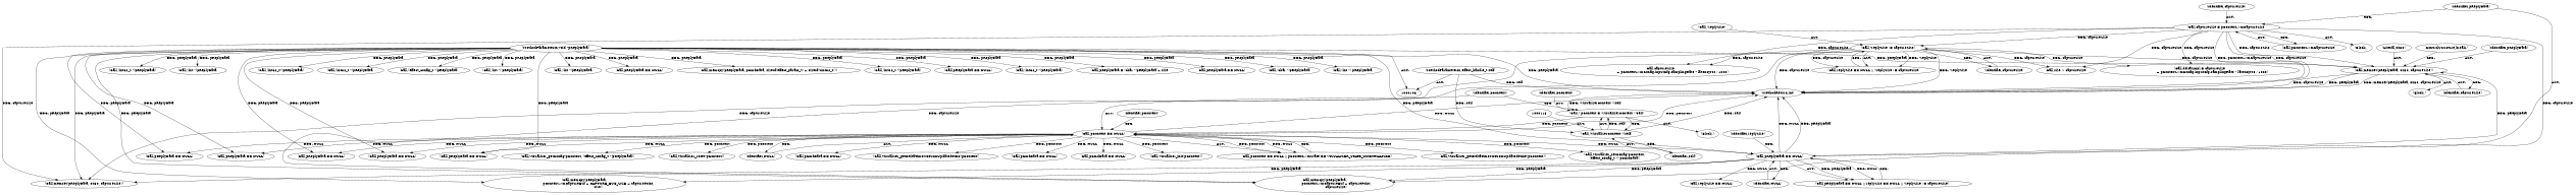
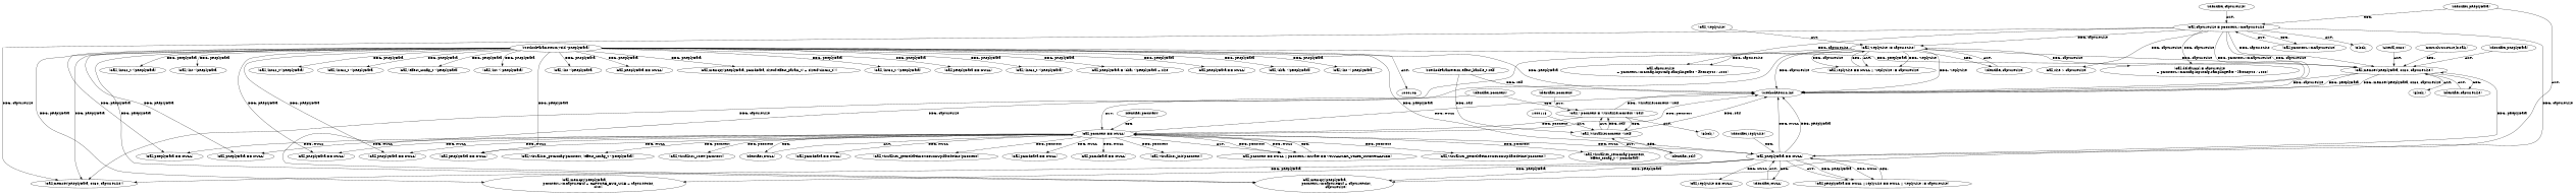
  digraph {
    n1 [label="(Call,memset(pReplyData, 0x80, captureSize))"]
    n2 [label="(Identifier,captureSize)"]
    n3 [label="(Block,)"]
    n4 [label="(MethodReturn,int)"]
    n5 [label="(Call,pReplyData == NULL)"]
    n6 [label="(Call,replySize == NULL)"]
    n7 [label="(Identifier,NULL)"]
    n8 [label="(Call,memcpy(pReplyData,\n                           pContext->mCaptureBuf + CAPTURE_BUF_SIZE + capturePoint,\n                           size))"]
    n9 [label="(Call,pReplyData == NULL || replySize == NULL || *replySize != captureSize)"]
    n10 [label="(Call,memset(pReplyData, 0x80, captureSize))"]
    n11 [label="(Call,memcpy(pReplyData,\n                       pContext->mCaptureBuf + capturePoint,\n                       captureSize))"]
    n12 [label="(MethodParameterIn,void *pReplyData)"]
    n13 [label="(Call,(int32_t *)pReplyData)"]
    n14 [label="(Call,(int *)pReplyData)"]
    n15 [label="(Call,pReplyData == NULL)"]
    n16 [label="(Call,pReplyData == NULL)"]
    n17 [label="(Call,(int32_t*)pReplyData)"]
    n18 [label="(Call,(int32_t *)pReplyData)"]
    n19 [label="(Call,(effect_config_t *)pReplyData)"]
    n20 [label="(Call,(int *) pReplyData)"]
    n21 [label="(Call,pReplyData == NULL)"]
    n22 [label="(Call,(int *)pReplyData)"]
    n23 [label="(Call,pReplyData == NULL)"]
    n24 [label="(Call,memcpy(pReplyData, pCmdData, sizeof(effect_param_t) + sizeof(uint32_t)))"]
    n25 [label="(Call,(int32_t *)pReplyData)"]
    n26 [label="(Call,pReplyData == NULL)"]
    n27 [label="(Call,(int32_t *)pReplyData)"]
    n28 [label="(Call,pReplyData = (char *)pReplyData + size)"]
    n29 [label="(Call,pReplyData == NULL)"]
    n30 [label="(Call,pReplyData == NULL)"]
    n31 [label="(Call,(char *)pReplyData)"]
    n32 [label="(Call,(int *) pReplyData)"]
    n33 [label="(Call,pReplyData == NULL)"]
    1000106
    n35 [label="(Call,pContext == NULL)"]
    n36 [label="(Call,Visualizer_getConfig(pContext, (effect_config_t *)pReplyData))"]
    n37 [label="(Call,Visualizer_reset(pContext))"]
    n38 [label="(Identifier,NULL)"]
    n39 [label="(Call,pCmdData == NULL)"]
    n40 [label="(Call,Visualizer_getDeltaTimeMsFromUpdatedTime(pContext))"]
    n41 [label="(Call,pCmdData == NULL)"]
    n42 [label="(Call,pCmdData == NULL)"]
    n43 [label="(Call,Visualizer_init(pContext))"]
    n44 [label="(Call,pContext == NULL || pContext->mState == VISUALIZER_STATE_UNINITIALIZED)"]
    n45 [label="(Call,Visualizer_getDeltaTimeMsFromUpdatedTime(pContext))"]
    n46 [label="(Call,Visualizer_setConfig(pContext,\n (effect_config_t *) pCmdData))"]
    n47 [label="(Call,* pContext = (VisualizerContext *)self)"]
    n48 [label="(Call,(VisualizerContext *)self)"]
    n49 [label="(Block,)"]
    n50 [label="(Identifier,self)"]
    n51 [label="(MethodParameterIn,effect_handle_t self)"]
    n52 [label="(Call,*replySize != captureSize)"]
    n53 [label="(Call,size > captureSize)"]
    n54 [label="(Call,deltaSmpl = captureSize\n                        + pContext->mConfig.inputCfg.samplingRate * latencyMs / 1000)"]
    n55 [label="(Identifier,captureSize)"]
    n56 [label="(Call,replySize == NULL || *replySize != captureSize)"]
    n57 [label="(Call,captureSize\n                        + pContext->mConfig.inputCfg.samplingRate * latencyMs / 1000)"]
    n58 [label="(Call,captureSize = pContext->mCaptureSize)"]
    n59 [label="(Call,pContext->mCaptureSize)"]
    n60 [label="(Block,)"]
    n61 [label="(Call,*replySize)"]
    n62 [label="(Identifier,replySize)"]
    n63 [label="(Literal,0x80)"]
    n64 [label="(ControlStructure,break;)"]
    n65 [label="(Identifier,pReplyData)"]
    n66 [label="(Identifier,pReplyData)"]
    n67 [label="(Identifier,pContext)"]
    n68 [label="(Identifier,pContext)"]
    n69 [label="(Identifier,pContext)"]
    n70 [label="(Identifier,captureSize)"]
    1000118
    n1 -> n2 [label="CFG: "]
    n1 -> n3 [label="AST: "]
    n1 -> n4 [label="DDG: captureSize"]
    n1 -> n4 [label="DDG: pReplyData"]
    n1 -> n4 [label="DDG: memset(pReplyData, 0x80, captureSize)"]
    n2 -> n1 [label="AST: "]
    n5 -> n1 [label="DDG: pReplyData"]
    n5 -> n4 [label="DDG: NULL"]
    n5 -> n4 [label="DDG: pReplyData"]
    n5 -> n6 [label="DDG: NULL"]
    n5 -> n7 [label="CFG: "]
    n5 -> n8 [label="DDG: pReplyData"]
    n5 -> n9 [label="AST: "]
    n5 -> n9 [label="DDG: pReplyData"]
    n5 -> n9 [label="DDG: NULL"]
    n5 -> n10 [label="DDG: pReplyData"]
    n5 -> n11 [label="DDG: pReplyData"]
    n7 -> n5 [label="AST: "]
    n9 -> n5 [label="CFG: "]
    n12 -> n1 [label="DDG: pReplyData"]
    n12 -> n4 [label="DDG: pReplyData"]
    n12 -> n5 [label="DDG: pReplyData"]
    n12 -> n8 [label="DDG: pReplyData"]
    n12 -> n10 [label="DDG: pReplyData"]
    n12 -> n11 [label="DDG: pReplyData"]
    n12 -> n13 [label="DDG: pReplyData"]
    n12 -> n14 [label="DDG: pReplyData"]
    n12 -> n15 [label="DDG: pReplyData"]
    n12 -> n16 [label="DDG: pReplyData"]
    n12 -> n17 [label="DDG: pReplyData"]
    n12 -> n18 [label="DDG: pReplyData"]
    n12 -> n19 [label="DDG: pReplyData"]
    n12 -> n20 [label="DDG: pReplyData"]
    n12 -> n21 [label="DDG: pReplyData"]
    n12 -> n22 [label="DDG: pReplyData"]
    n12 -> n23 [label="DDG: pReplyData"]
    n12 -> n24 [label="DDG: pReplyData"]
    n12 -> n25 [label="DDG: pReplyData"]
    n12 -> n26 [label="DDG: pReplyData"]
    n12 -> n27 [label="DDG: pReplyData"]
    n12 -> n28 [label="DDG: pReplyData"]
    n12 -> n29 [label="DDG: pReplyData"]
    n12 -> n30 [label="DDG: pReplyData"]
    n12 -> n31 [label="DDG: pReplyData"]
    n12 -> n32 [label="DDG: pReplyData"]
    n12 -> n33 [label="DDG: pReplyData"]
    n12 -> 1000106 [label="AST: "]
    n35 -> n4 [label="DDG: NULL"]
    n35 -> n4 [label="DDG: pContext"]
    n35 -> n5 [label="DDG: NULL"]
    n35 -> n15 [label="DDG: NULL"]
    n35 -> n16 [label="DDG: NULL"]
    n35 -> n21 [label="DDG: NULL"]
    n35 -> n29 [label="DDG: NULL"]
    n35 -> n33 [label="DDG: NULL"]
    n35 -> n36 [label="DDG: pContext"]
    n35 -> n37 [label="DDG: pContext"]
    n35 -> n38 [label="CFG: "]
    n35 -> n39 [label="DDG: NULL"]
    n35 -> n40 [label="DDG: pContext"]
    n35 -> n41 [label="DDG: NULL"]
    n35 -> n42 [label="DDG: NULL"]
    n35 -> n43 [label="DDG: pContext"]
    n35 -> n44 [label="AST: "]
    n35 -> n44 [label="DDG: pContext"]
    n35 -> n44 [label="DDG: NULL"]
    n35 -> n45 [label="DDG: pContext"]
    n35 -> n46 [label="DDG: pContext"]
    n38 -> n35 [label="AST: "]
    n44 -> n35 [label="CFG: "]
-   n4 -> n47 [label="DDG: (VisualizerContext *)self"]
+   n47 -> n4 [label="DDG: (VisualizerContext *)self"]
    n47 -> n35 [label="DDG: pContext"]
    n47 -> n48 [label="CFG: "]
    n47 -> n49 [label="AST: "]
    n48 -> n4 [label="DDG: self"]
    n48 -> n47 [label="AST: "]
    n48 -> n47 [label="DDG: self"]
    n48 -> n50 [label="CFG: "]
    n50 -> n48 [label="AST: "]
    n51 -> n4 [label="DDG: self"]
-   n51 -> 1000106 [label="AST: "]
    n51 -> n48 [label="DDG: self"]
    n52 -> n1 [label="DDG: captureSize"]
    n52 -> n4 [label="DDG: captureSize"]
    n52 -> n4 [label="DDG: *replySize"]
    n52 -> n10 [label="DDG: captureSize"]
    n52 -> n11 [label="DDG: captureSize"]
-   n52 -> n53 [label="DDG: captureSize"]
    n52 -> n54 [label="DDG: captureSize"]
    n52 -> n55 [label="CFG: "]
    n52 -> n56 [label="AST: "]
    n52 -> n56 [label="DDG: *replySize"]
    n52 -> n56 [label="DDG: captureSize"]
    n52 -> n57 [label="DDG: captureSize"]
    n55 -> n52 [label="AST: "]
    n56 -> n52 [label="CFG: "]
    n58 -> n1 [label="DDG: captureSize"]
    n58 -> n4 [label="DDG: pContext->mCaptureSize"]
    n58 -> n4 [label="DDG: captureSize"]
    n58 -> n10 [label="DDG: captureSize"]
    n58 -> n11 [label="DDG: captureSize"]
    n58 -> n52 [label="DDG: captureSize"]
    n58 -> n53 [label="DDG: captureSize"]
    n58 -> n54 [label="DDG: captureSize"]
    n58 -> n57 [label="DDG: captureSize"]
    n58 -> n59 [label="CFG: "]
    n58 -> n60 [label="AST: "]
    n59 -> n58 [label="AST: "]
    n61 -> n52 [label="AST: "]
    n62 -> n5 [label="CFG: "]
    n63 -> n1 [label="AST: "]
    n64 -> n1 [label="CFG: "]
    n65 -> n5 [label="AST: "]
    n65 -> n58 [label="CFG: "]
    n66 -> n1 [label="AST: "]
    n67 -> n35 [label="AST: "]
    n67 -> n47 [label="CFG: "]
    n68 -> n47 [label="AST: "]
    n69 -> n35 [label="CFG: "]
    n70 -> n58 [label="AST: "]
    1000118 -> n48 [label="AST: "]
  }
